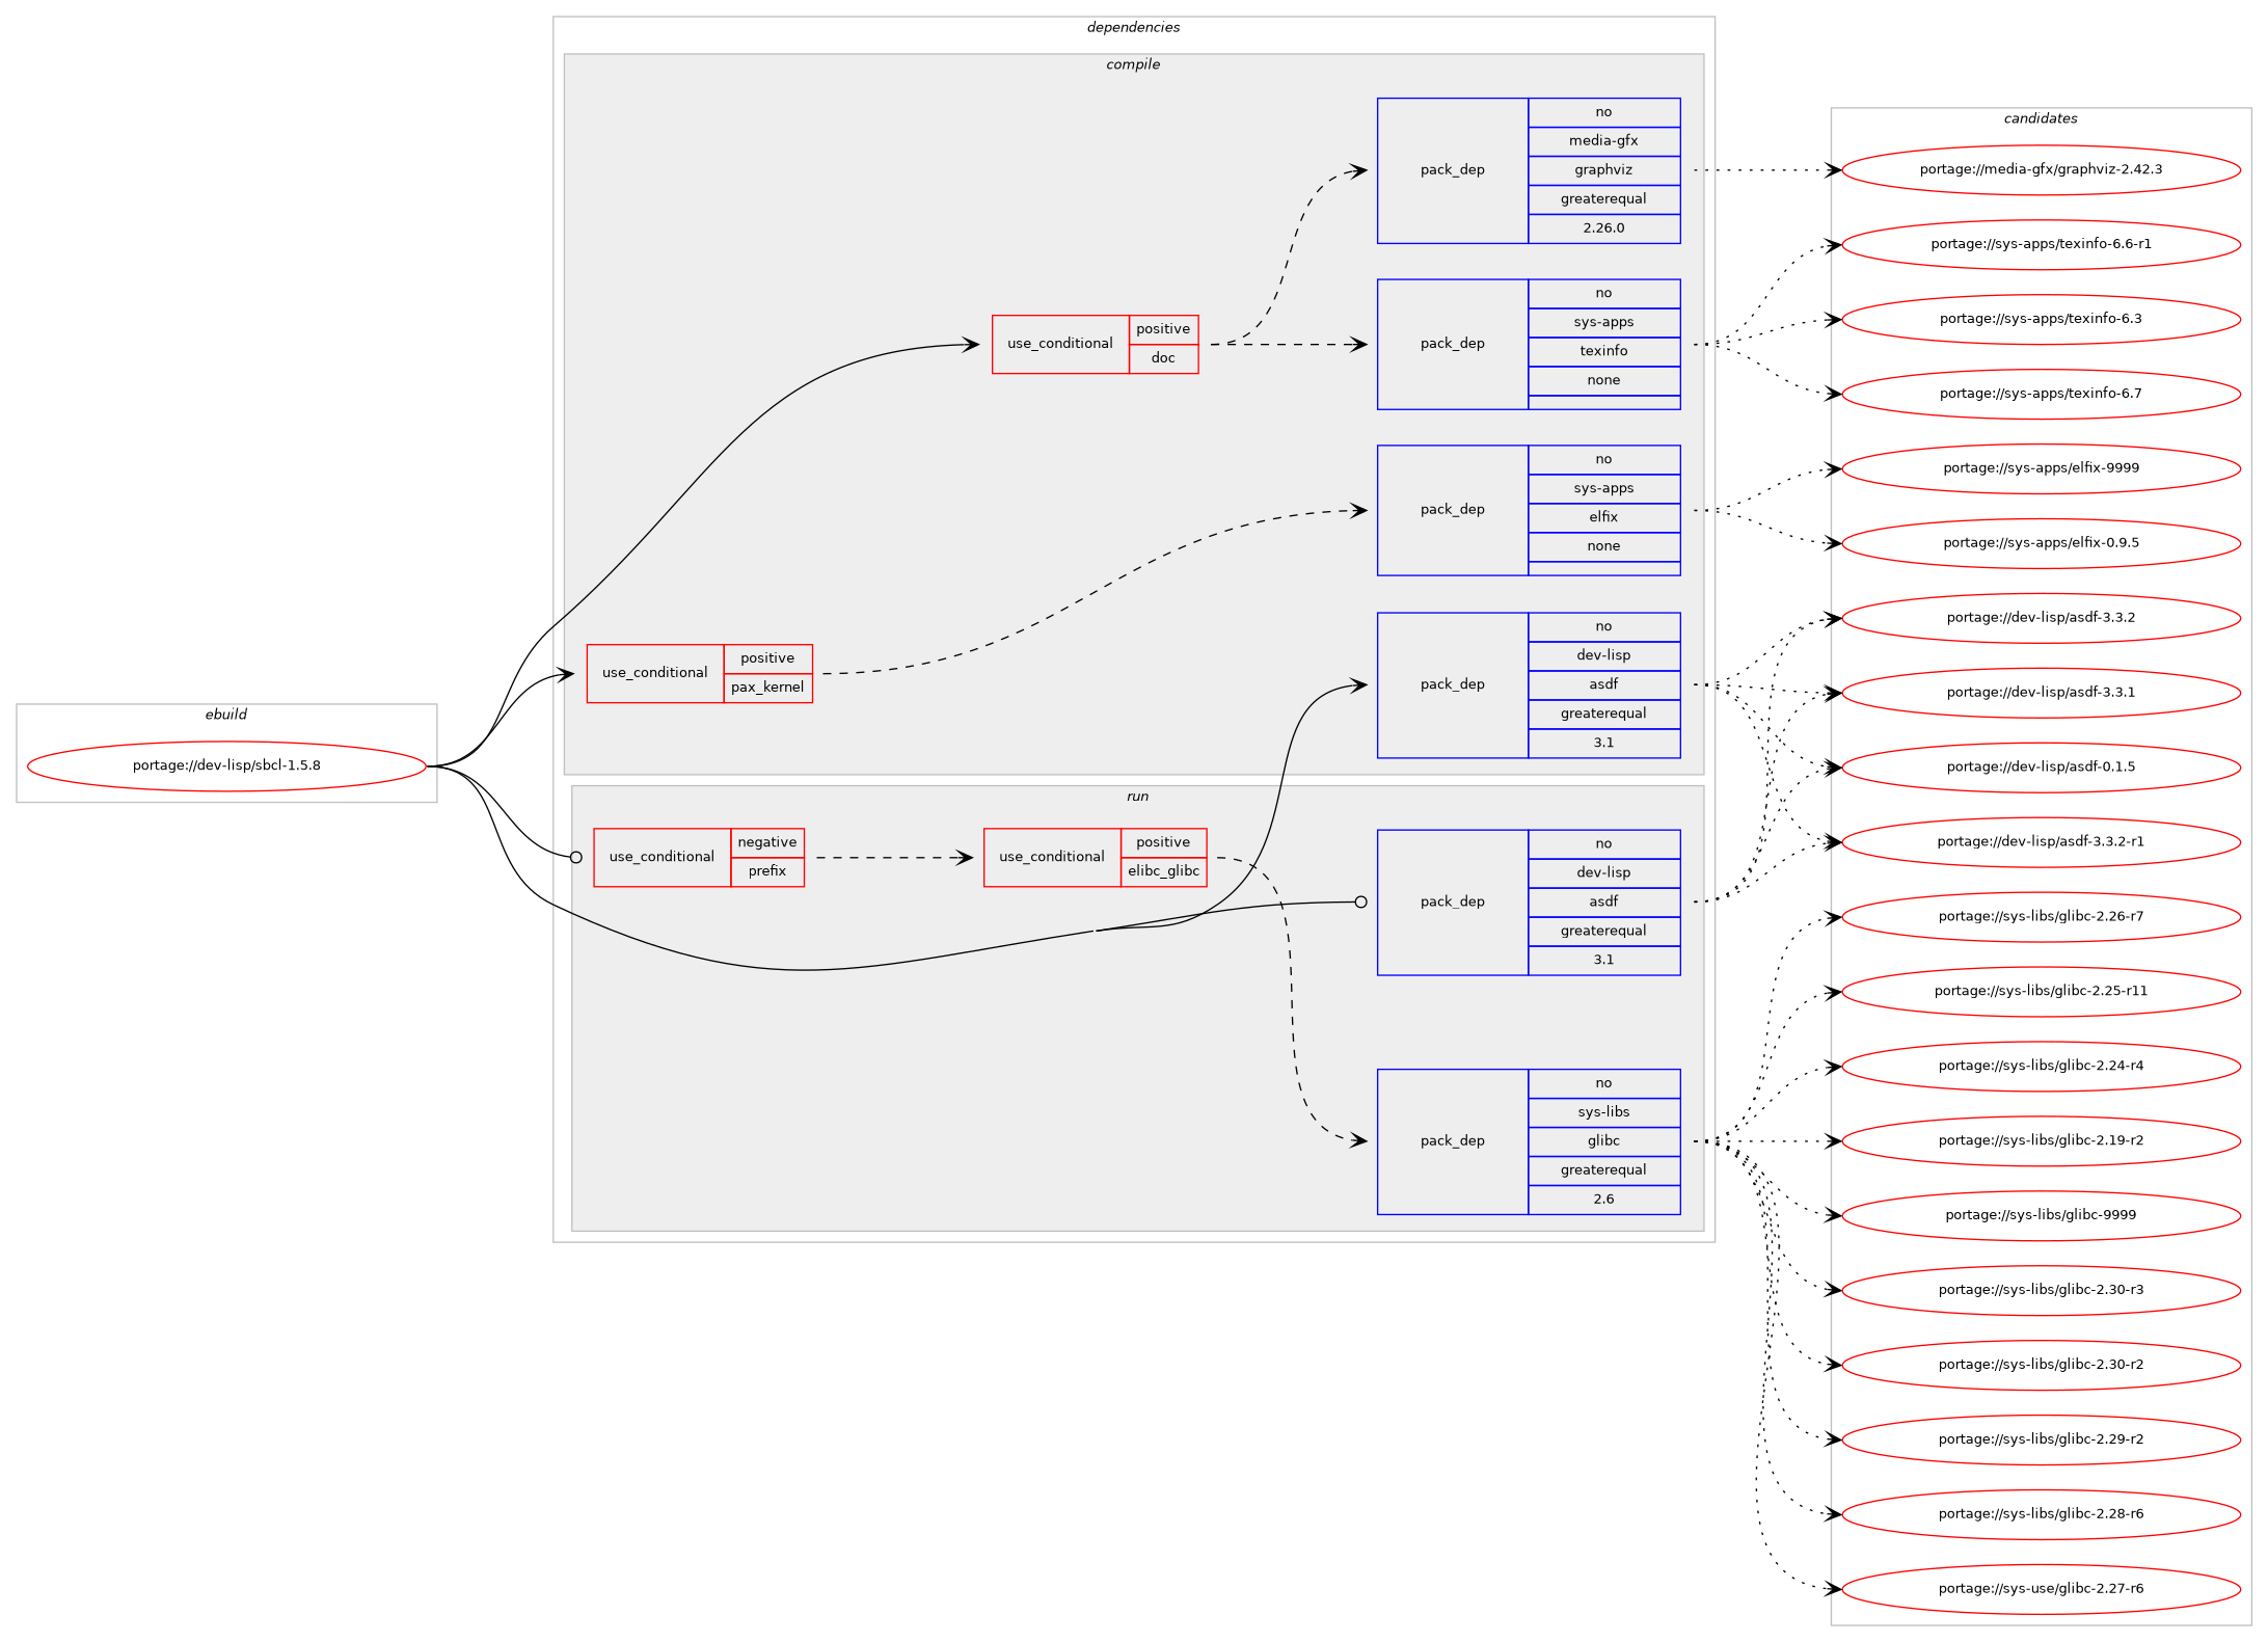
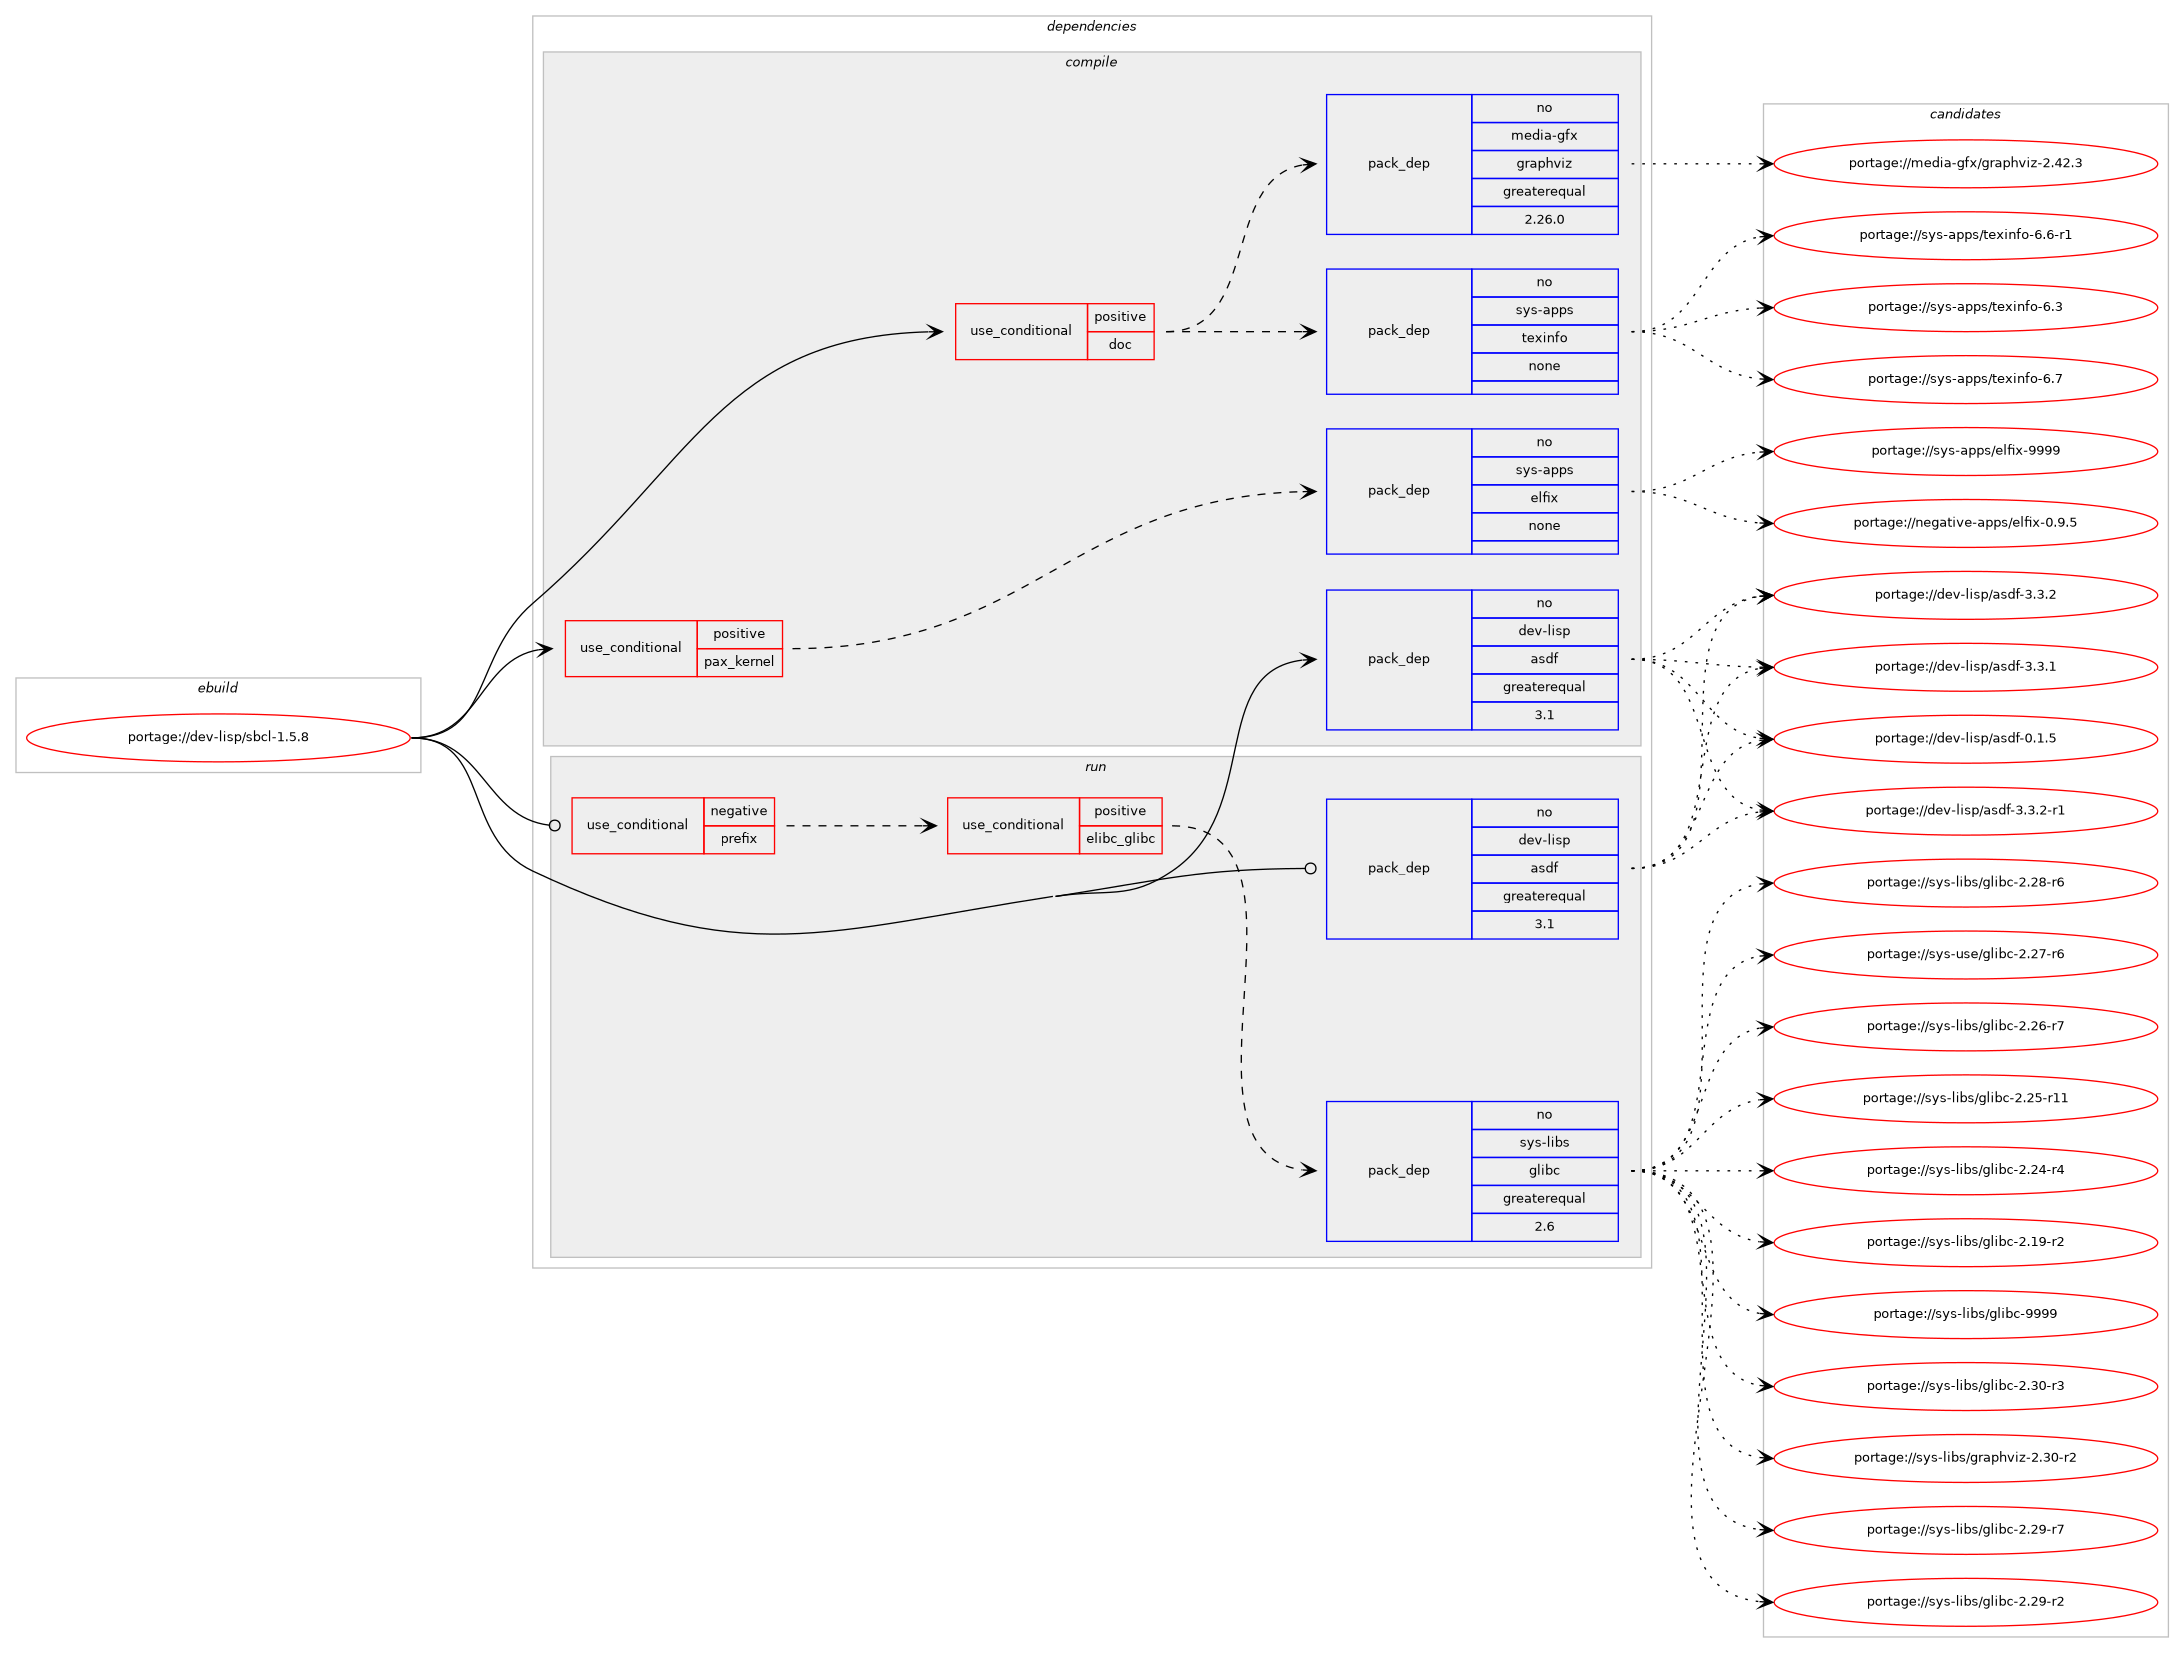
  digraph {
    compound=true
    concentrate=true
    fontname=Helvetica
    fontsize=10
    newrank=true
    rankdir=LR
    ranksep=1.5
    node [color=red fontname=Helvetica fontsize=10]
    edge [arrowhead=vee headport=w style=dotted tailport=e weight=100]
    n1 [label="portage://dev-lisp/sbcl-1.5.8" width=4]
    n2 [color=blue label=<<TABLE BORDER="0" CELLBORDER="1" CELLSPACING="0" CELLPADDING="4" WIDTH="220"><TR><TD ROWSPAN="6" CELLPADDING="30">pack_dep</TD></TR><TR><TD WIDTH="110">no</TD></TR><TR><TD>sys-apps</TD></TR><TR><TD>texinfo</TD></TR><TR><TD>none</TD></TR><TR><TD></TD></TR></TABLE>> shape=none]
    n3 [color=blue label=<<TABLE BORDER="0" CELLBORDER="1" CELLSPACING="0" CELLPADDING="4" WIDTH="220"><TR><TD ROWSPAN="6" CELLPADDING="30">pack_dep</TD></TR><TR><TD WIDTH="110">no</TD></TR><TR><TD>media-gfx</TD></TR><TR><TD>graphviz</TD></TR><TR><TD>greaterequal</TD></TR><TR><TD>2.26.0</TD></TR></TABLE>> shape=none]
    n4 [label=<<TABLE BORDER="0" CELLBORDER="1" CELLSPACING="0" CELLPADDING="4"><TR><TD ROWSPAN="3" CELLPADDING="10">use_conditional</TD></TR><TR><TD>positive</TD></TR><TR><TD>doc</TD></TR></TABLE>> shape=none]
    n5 [color=blue label=<<TABLE BORDER="0" CELLBORDER="1" CELLSPACING="0" CELLPADDING="4" WIDTH="220"><TR><TD ROWSPAN="6" CELLPADDING="30">pack_dep</TD></TR><TR><TD WIDTH="110">no</TD></TR><TR><TD>sys-apps</TD></TR><TR><TD>elfix</TD></TR><TR><TD>none</TD></TR><TR><TD></TD></TR></TABLE>> shape=none]
    n6 [label=<<TABLE BORDER="0" CELLBORDER="1" CELLSPACING="0" CELLPADDING="4"><TR><TD ROWSPAN="3" CELLPADDING="10">use_conditional</TD></TR><TR><TD>positive</TD></TR><TR><TD>pax_kernel</TD></TR></TABLE>> shape=none]
    n7 [color=blue label=<<TABLE BORDER="0" CELLBORDER="1" CELLSPACING="0" CELLPADDING="4" WIDTH="220"><TR><TD ROWSPAN="6" CELLPADDING="30">pack_dep</TD></TR><TR><TD WIDTH="110">no</TD></TR><TR><TD>dev-lisp</TD></TR><TR><TD>asdf</TD></TR><TR><TD>greaterequal</TD></TR><TR><TD>3.1</TD></TR></TABLE>> shape=none]
    n8 [color=blue label=<<TABLE BORDER="0" CELLBORDER="1" CELLSPACING="0" CELLPADDING="4" WIDTH="220"><TR><TD ROWSPAN="6" CELLPADDING="30">pack_dep</TD></TR><TR><TD WIDTH="110">no</TD></TR><TR><TD>sys-libs</TD></TR><TR><TD>glibc</TD></TR><TR><TD>greaterequal</TD></TR><TR><TD>2.6</TD></TR></TABLE>> shape=none]
    n9 [label=<<TABLE BORDER="0" CELLBORDER="1" CELLSPACING="0" CELLPADDING="4"><TR><TD ROWSPAN="3" CELLPADDING="10">use_conditional</TD></TR><TR><TD>positive</TD></TR><TR><TD>elibc_glibc</TD></TR></TABLE>> shape=none]
    n10 [label=<<TABLE BORDER="0" CELLBORDER="1" CELLSPACING="0" CELLPADDING="4"><TR><TD ROWSPAN="3" CELLPADDING="10">use_conditional</TD></TR><TR><TD>negative</TD></TR><TR><TD>prefix</TD></TR></TABLE>> shape=none]
    n11 [color=blue label=<<TABLE BORDER="0" CELLBORDER="1" CELLSPACING="0" CELLPADDING="4" WIDTH="220"><TR><TD ROWSPAN="6" CELLPADDING="30">pack_dep</TD></TR><TR><TD WIDTH="110">no</TD></TR><TR><TD>dev-lisp</TD></TR><TR><TD>asdf</TD></TR><TR><TD>greaterequal</TD></TR><TR><TD>3.1</TD></TR></TABLE>> shape=none]
    n12 [label="portage://sys-apps/texinfo-6.7" width=4]
    n13 [label="portage://sys-apps/texinfo-6.6-r1" width=4]
    n14 [label="portage://sys-apps/texinfo-6.3" width=4]
    n15 [label="portage://media-gfx/graphviz-2.42.3" width=4]
    n16 [label="portage://sys-apps/elfix-9999" width=4]
-   n17 [label="portage://sys-apps/elfix-0.9.5" width=4]
+   n17 [label="portage://negative-apps/elfix-0.9.5" width=4]
    n18 [label="portage://dev-lisp/asdf-3.3.2-r1" width=4]
    n19 [label="portage://dev-lisp/asdf-3.3.2" width=4]
    n20 [label="portage://dev-lisp/asdf-3.3.1" width=4]
    n21 [label="portage://dev-lisp/asdf-0.1.5" width=4]
    n22 [label="portage://sys-libs/glibc-9999" width=4]
    n23 [label="portage://sys-libs/glibc-2.30-r3" width=4]
-   n24 [label="portage://sys-libs/glibc-2.30-r2" width=4]
+   n24 [label="portage://sys-libs/graphviz-2.30-r2" width=4]
+   n25 [label="portage://sys-libs/glibc-2.29-r7" width=4]
    n26 [label="portage://sys-libs/glibc-2.29-r2" width=4]
    n27 [label="portage://sys-libs/glibc-2.28-r6" width=4]
    n28 [label="portage://sys-use/glibc-2.27-r6" width=4]
    n29 [label="portage://sys-libs/glibc-2.26-r7" width=4]
    n30 [label="portage://sys-libs/glibc-2.25-r11" width=4]
    n31 [label="portage://sys-libs/glibc-2.24-r4" width=4]
    n32 [label="portage://sys-libs/glibc-2.19-r2" width=4]
    subgraph cluster_1 {
      color=gray
      label=<<i>ebuild</i>>
      n1
    }
    subgraph cluster_2 {
      color=gray
      label=<<i>dependencies</i>>
      subgraph cluster_3 {
        color=gray
        fillcolor="#eeeeee"
        label=<<i>compile</i>>
        style=filled
        subgraph sub_4 {
          color=gray
          fillcolor="#eeeeee"
          label=<<i>compile</i>>
          style=filled
          n4
          subgraph sub_5 {
            color=gray
            fillcolor="#eeeeee"
            label=<<i>compile</i>>
            style=filled
            n2
          }
          subgraph sub_6 {
            color=gray
            fillcolor="#eeeeee"
            label=<<i>compile</i>>
            style=filled
            n3
          }
        }
        subgraph sub_7 {
          color=gray
          fillcolor="#eeeeee"
          label=<<i>compile</i>>
          style=filled
          n6
          subgraph sub_8 {
            color=gray
            fillcolor="#eeeeee"
            label=<<i>compile</i>>
            style=filled
            n5
          }
        }
        subgraph sub_9 {
          color=gray
          fillcolor="#eeeeee"
          label=<<i>compile</i>>
          style=filled
          n7
        }
      }
      subgraph cluster_10 {
        color=gray
        fillcolor="#eeeeee"
        label=<<i>compile and run</i>>
        style=filled
      }
      subgraph cluster_11 {
        color=gray
        fillcolor="#eeeeee"
        label=<<i>run</i>>
        style=filled
        subgraph sub_12 {
          color=gray
          fillcolor="#eeeeee"
          label=<<i>run</i>>
          style=filled
          n10
          subgraph sub_13 {
            color=gray
            fillcolor="#eeeeee"
            label=<<i>run</i>>
            style=filled
            n9
            subgraph sub_14 {
              color=gray
              fillcolor="#eeeeee"
              label=<<i>run</i>>
              style=filled
              n8
            }
          }
        }
        subgraph sub_15 {
          color=gray
          fillcolor="#eeeeee"
          label=<<i>run</i>>
          style=filled
          n11
        }
      }
    }
    subgraph cluster_16 {
      color=gray
      label=<<i>candidates</i>>
      rank=same
      subgraph sub_17 {
        color=black
        label=<<i>candidates</i>>
        nodesep=1
        rank=same
        n12
        n13
        n14
      }
      subgraph sub_18 {
        color=black
        label=<<i>candidates</i>>
        nodesep=1
        rank=same
        n15
      }
      subgraph sub_19 {
        color=black
        label=<<i>candidates</i>>
        nodesep=1
        rank=same
        n16
        n17
      }
      subgraph sub_20 {
        color=black
        label=<<i>candidates</i>>
        nodesep=1
        rank=same
        n18
        n19
        n20
        n21
      }
      subgraph sub_21 {
        color=black
        label=<<i>candidates</i>>
        nodesep=1
        rank=same
        n22
        n23
        n24
+       n25
        n26
        n27
        n28
        n29
        n30
        n31
        n32
      }
      subgraph sub_22 {
        color=black
        label=<<i>candidates</i>>
        nodesep=1
        rank=same
        n18
        n19
        n20
        n21
      }
    }
    n1 -> n4 [style=solid weight=20]
    n1 -> n6 [style=solid weight=20]
    n1 -> n7 [style=solid weight=20]
    n1 -> n10 [arrowhead=odot style=solid weight=20]
    n1 -> n11 [arrowhead=odot style=solid weight=20]
    n2 -> n12
    n2 -> n13
    n2 -> n14
    n3 -> n15
    n4 -> n2 [style=dashed weight=20]
    n4 -> n3 [style=dashed weight=20]
    n5 -> n16
    n5 -> n17
    n6 -> n5 [style=dashed weight=20]
    n7 -> n18
    n7 -> n19
    n7 -> n20
    n7 -> n21
    n8 -> n22
    n8 -> n23
    n8 -> n24
+   n8 -> n25
    n8 -> n26
    n8 -> n27
    n8 -> n28
    n8 -> n29
    n8 -> n30
    n8 -> n31
    n8 -> n32
    n9 -> n8 [style=dashed weight=20]
    n10 -> n9 [style=dashed weight=20]
    n11 -> n18
    n11 -> n19
    n11 -> n20
    n11 -> n21
  }
